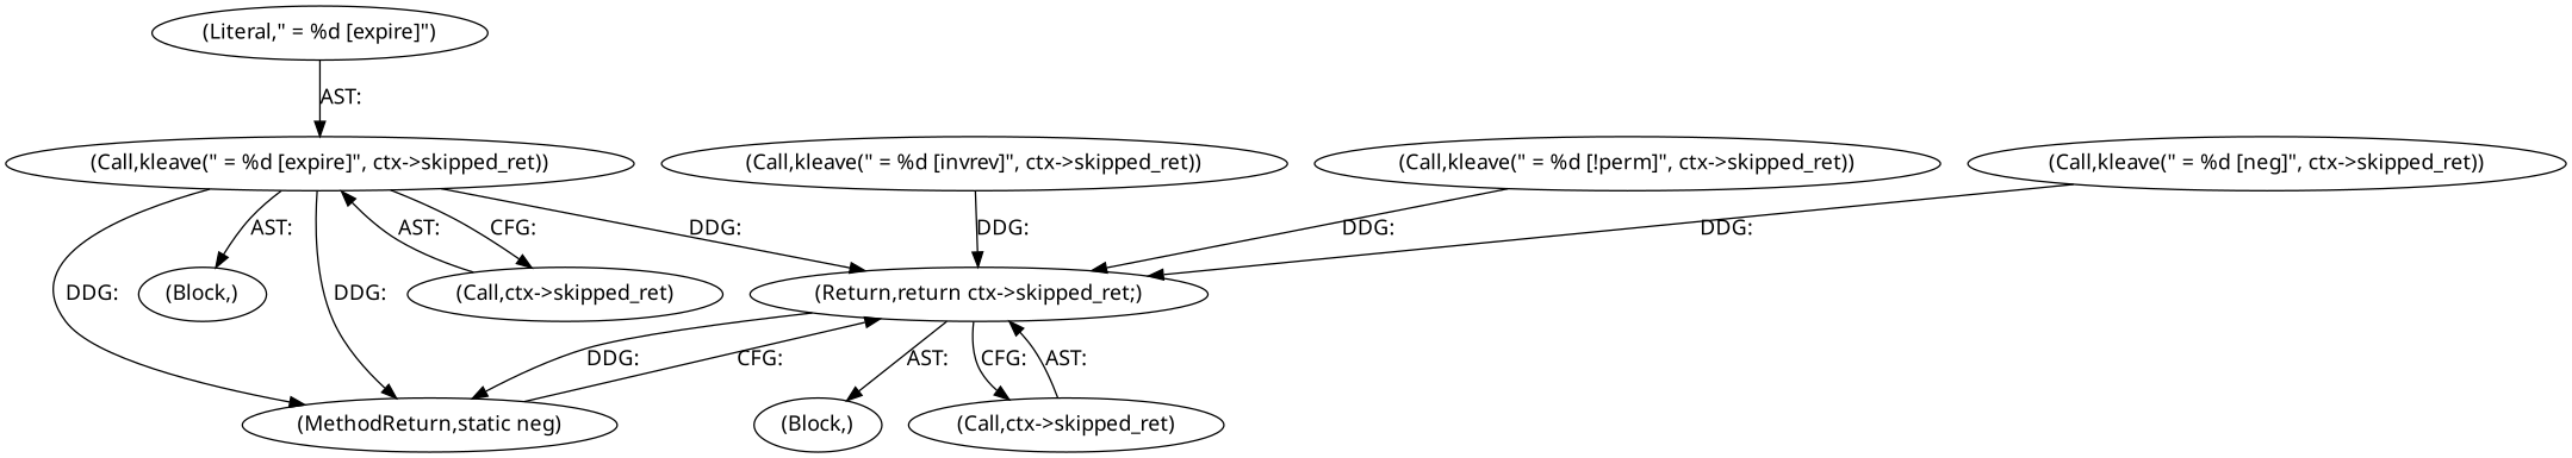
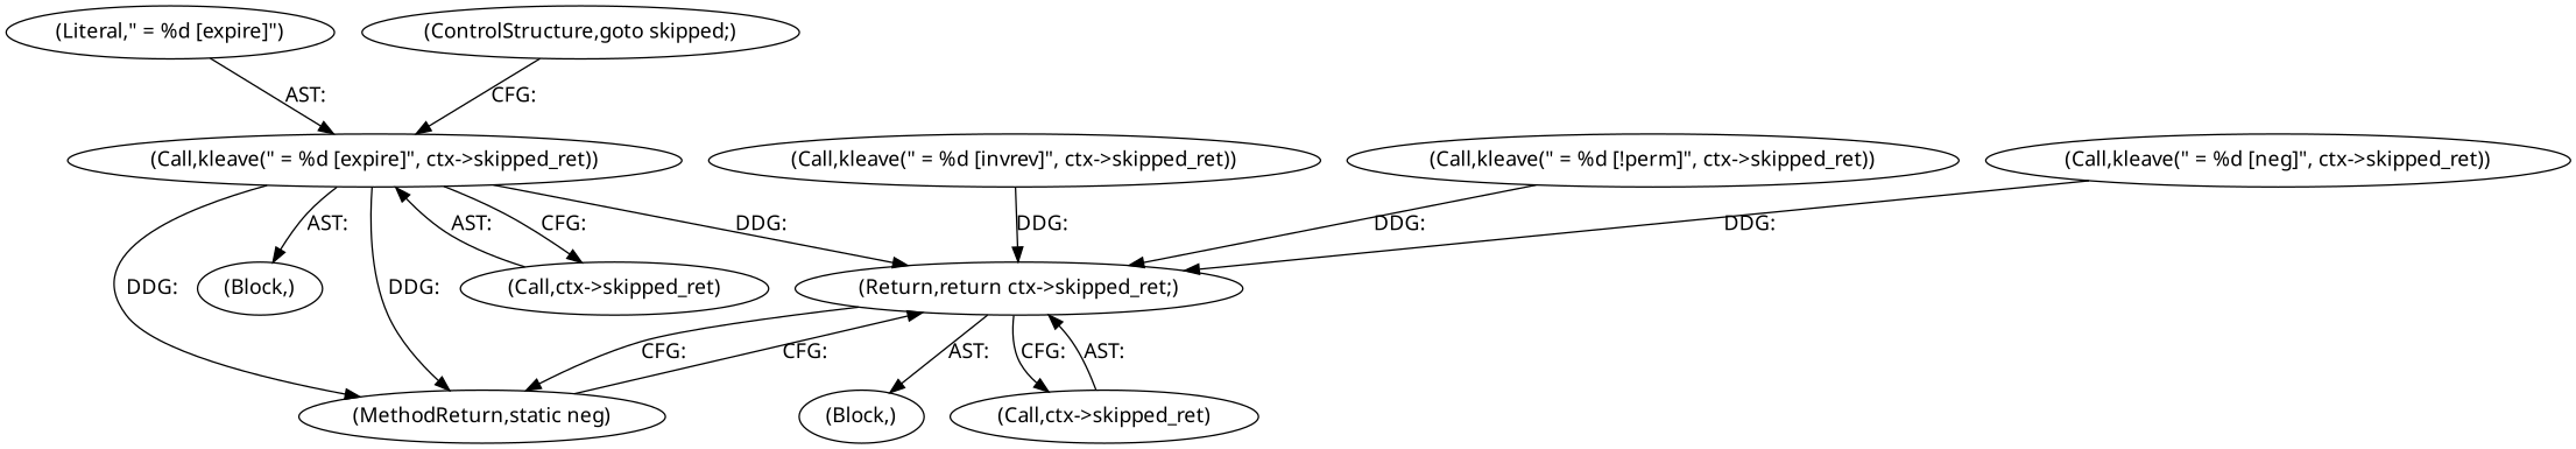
  digraph {
    fontname="Noto Sans"
    node [fontname="Noto Sans"]
    edge [fontname="Noto Sans"]
    n1 [label="(Call,kleave(\" = %d [expire]\", ctx->skipped_ret))"]
    n2 [label="(Return,return ctx->skipped_ret;)"]
    n3 [label="(Block,)"]
    n4 [label="(MethodReturn,static neg)"]
    n5 [label="(Call,ctx->skipped_ret)"]
    n6 [label="(Call,ctx->skipped_ret)"]
    n7 [label="(Block,)"]
    n8 [label="(Call,kleave(\" = %d [neg]\", ctx->skipped_ret))"]
    n9 [label="(Call,kleave(\" = %d [invrev]\", ctx->skipped_ret))"]
    n10 [label="(Literal,\" = %d [expire]\")"]
+   n11 [label="(ControlStructure,goto skipped;)"]
    n12 [label="(Call,kleave(\" = %d [!perm]\", ctx->skipped_ret))"]
    n1 -> n2 [label="DDG: "]
    n1 -> n3 [label="AST: "]
    n1 -> n4 [label="DDG: "]
    n1 -> n4 [label="DDG: "]
    n1 -> n5 [label="CFG: "]
-   n2 -> n4 [label="DDG: "]
+   n2 -> n4 [label="CFG: "]
    n2 -> n6 [label="CFG: "]
    n2 -> n7 [label="AST: "]
    n4 -> n2 [label="CFG: "]
    n5 -> n1 [label="AST: "]
    n6 -> n2 [label="AST: "]
    n8 -> n2 [label="DDG: "]
    n9 -> n2 [label="DDG: "]
    n10 -> n1 [label="AST: "]
+   n11 -> n1 [label="CFG: "]
    n12 -> n2 [label="DDG: "]
  }
